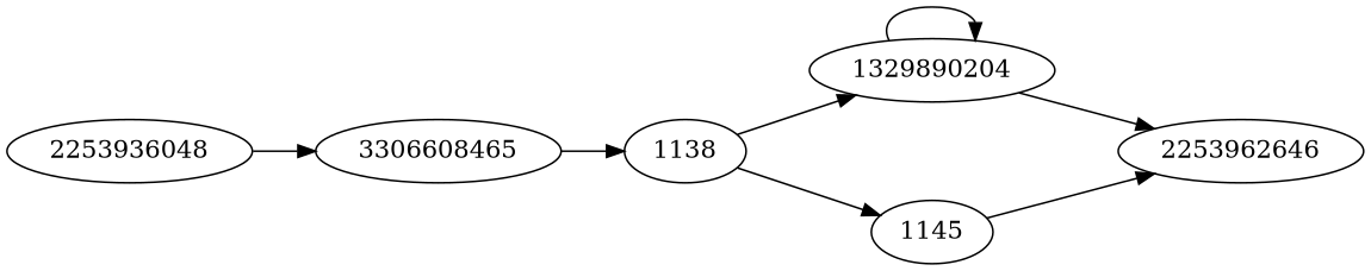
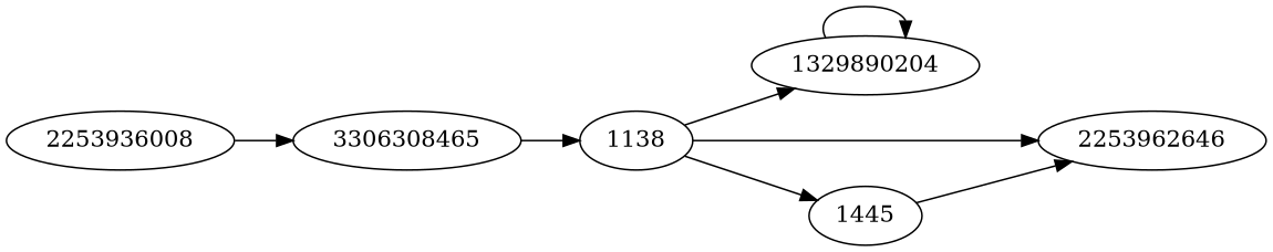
  digraph {
    rankdir=LR
-   2253936048
-   3306608465
+   2253936048 [label=2253936008]
+   3306608465 [label=3306308465]
    n3 [label=1329890204]
    1138
    2253962646
-   1145
+   1145 [label=1445]
    2253936048 -> 3306608465
    3306608465 -> 1138
    n3 -> n3
    1138 -> n3
-   n3 -> 2253962646
+   1138 -> 2253962646
    1138 -> 1145
    1145 -> 2253962646
  }
